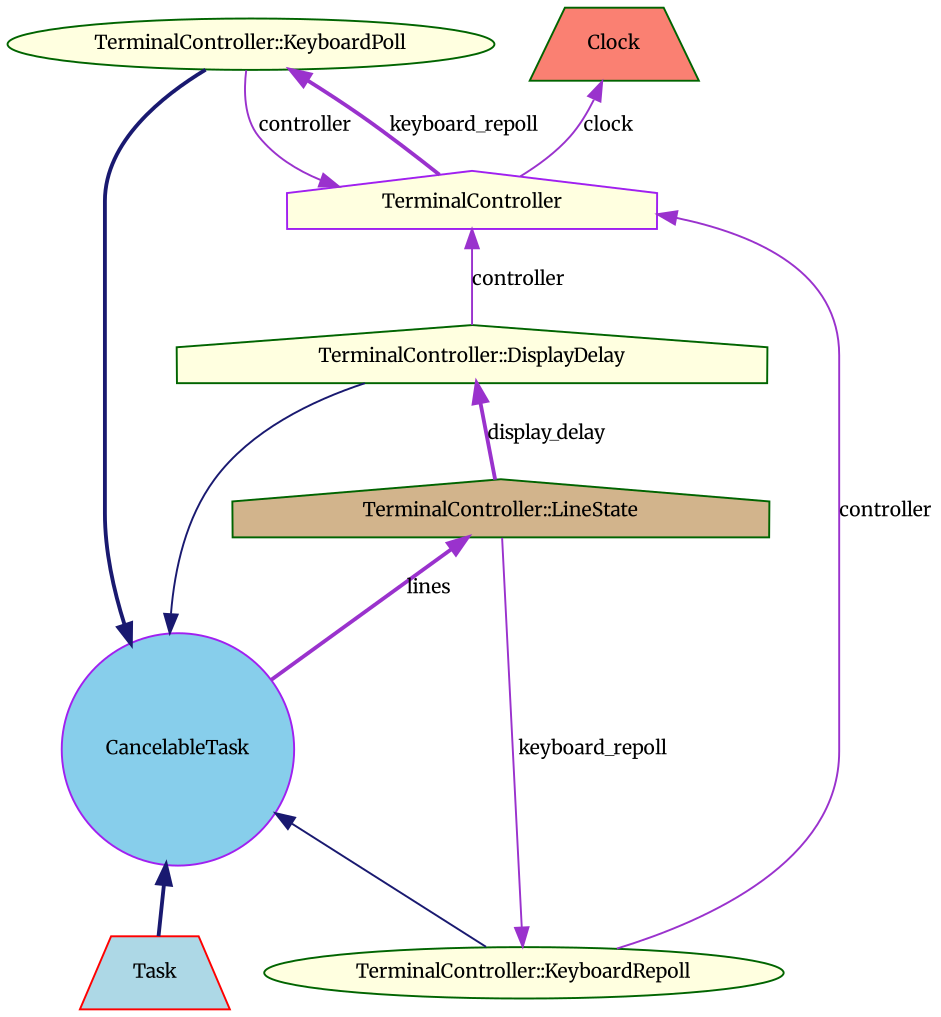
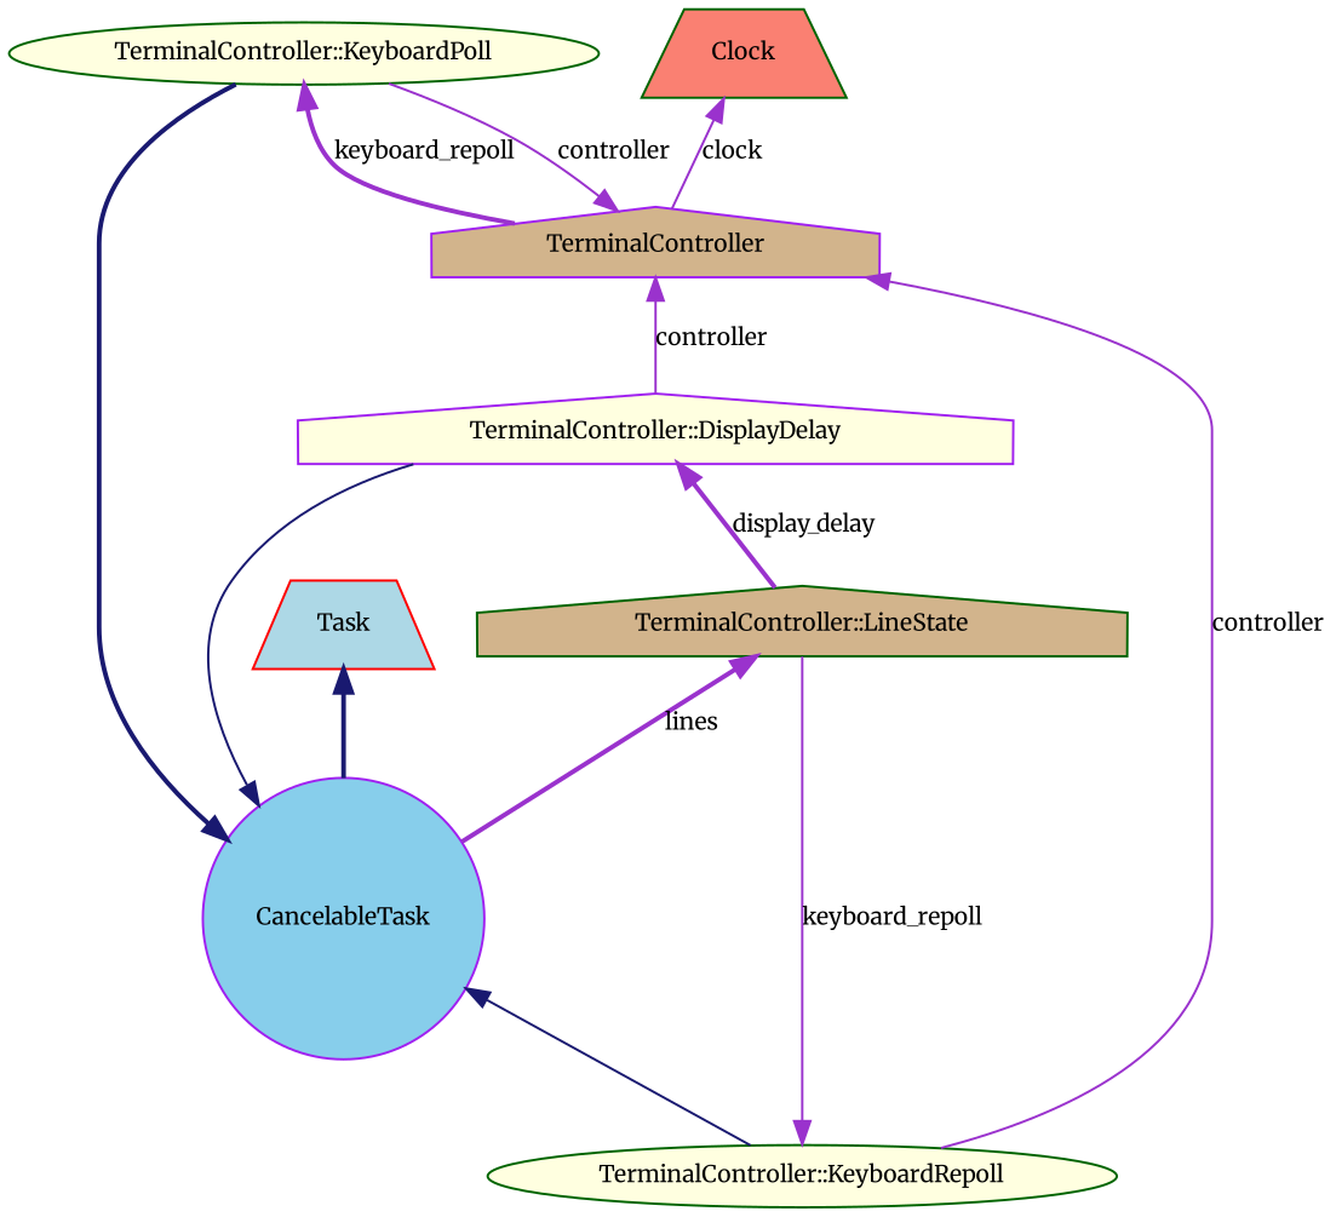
  digraph {
    fontname=Merriweather
    node [color=darkgreen fillcolor=lightyellow fontname=Merriweather fontsize=10 shape=house style=filled]
    edge [color=darkorchid3 dir=back fontname=Merriweather fontsize=10 labelfontname=FreeSans labelfontsize=10 style=solid]
    n1 [fontcolor=black height=0.2 label="TerminalController::KeyboardPoll" shape=ellipse width=0.4]
-   n2 [color=purple height=0.2 label=TerminalController width=0.4]
+   n2 [color=purple fillcolor=tan height=0.2 label=TerminalController width=0.4]
    n3 [height=0.2 label="TerminalController::KeyboardRepoll" shape=ellipse width=0.4]
-   n4 [height=0.2 label="TerminalController::DisplayDelay" width=0.4]
+   n4 [color=purple height=0.2 label="TerminalController::DisplayDelay" width=0.4]
    n5 [color=purple fillcolor=skyblue height=0.2 label=CancelableTask shape=circle width=0.4]
    n6 [fillcolor=tan height=0.2 label="TerminalController::LineState" width=0.4]
    n7 [color=red fillcolor=lightblue height=0.2 label=Task shape=trapezium width=0.4]
    n8 [fillcolor=salmon height=0.2 label=Clock shape=trapezium width=0.4]
    n1 -> n2 [label=keyboard_repoll style=bold]
    n2 -> n1 [label=controller]
    n2 -> n3 [label=controller]
    n2 -> n4 [label=controller]
    n3 -> n6 [label=keyboard_repoll]
    n4 -> n6 [label=display_delay style=bold]
    n5 -> n1 [color=midnightblue style=bold]
    n5 -> n3 [color=midnightblue]
    n5 -> n4 [color=midnightblue]
    n6 -> n5 [label=lines style=bold]
-   n5 -> n7 [color=midnightblue style=bold]
+   n7 -> n5 [color=midnightblue style=bold]
    n8 -> n2 [label=clock]
  }
